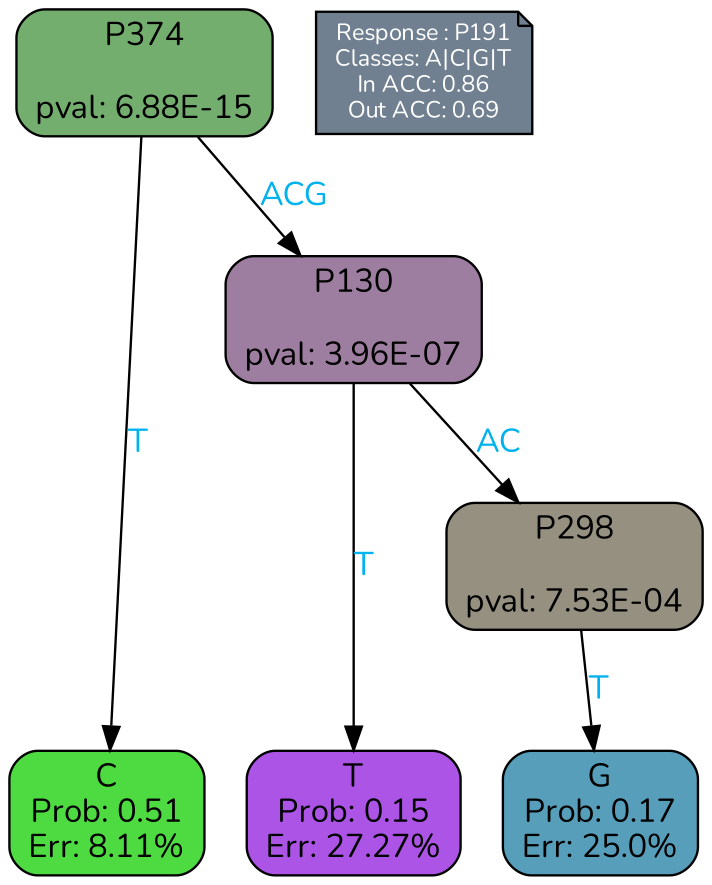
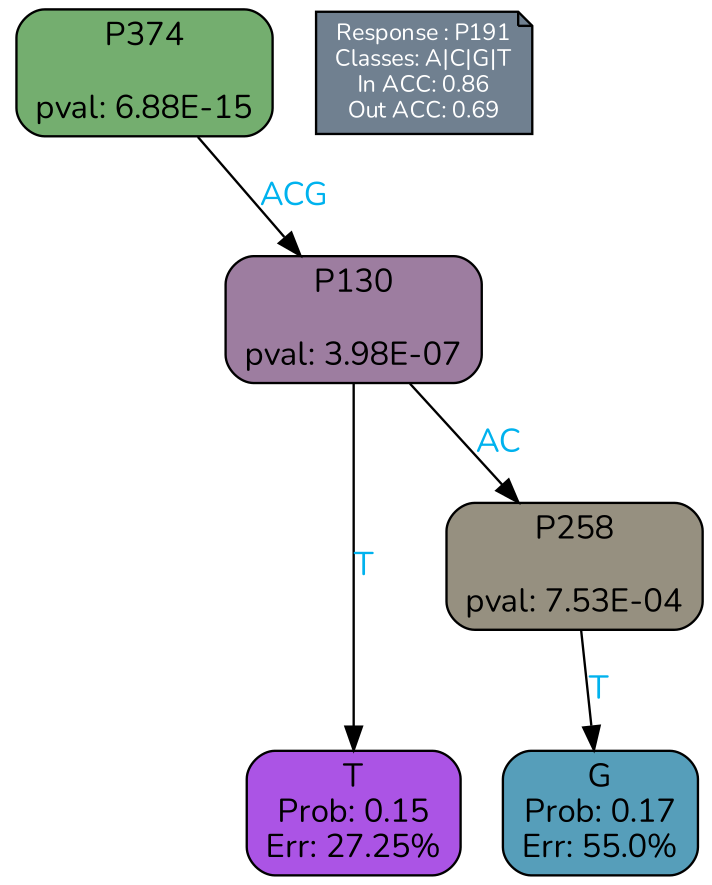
  digraph {
    fontname=Nunito
    ranksep=equally
    splines=polylines
    node [color=black fontname=Nunito shape=box style="filled, rounded"]
    edge [fontcolor=deepskyblue2 fontname=Nunito]
-   n1 [fillcolor="#569eba" label="G\nProb: 0.17\nErr: 25.0%"]
-   n2 [fillcolor="#ab54e5" label="T\nProb: 0.15\nErr: 27.27%"]
-   n3 [fillcolor="#4edb42" label="C\nProb: 0.51\nErr: 8.11%"]
+   n1 [fillcolor="#569eba" label="G\nProb: 0.17\nErr: 55.0%"]
+   n2 [fillcolor="#ab54e5" label="T\nProb: 0.15\nErr: 27.25%"]
    n4 [align=left fillcolor=slategray fontcolor=white fontsize=10 label="Response : P191\nClasses: A|C|G|T\nIn ACC: 0.86\nOut ACC: 0.69\n" shape=note style=filled]
    n5 [fillcolor="#74ae6f" label="P374\n\npval: 6.88E-15"]
-   n6 [fillcolor="#9d7da0" label="P130\n\npval: 3.96E-07"]
-   n7 [fillcolor="#969080" label="P298\n\npval: 7.53E-04"]
+   n6 [fillcolor="#9d7da0" label="P130\n\npval: 3.98E-07"]
+   n7 [fillcolor="#969080" label="P258\n\npval: 7.53E-04"]
    subgraph sub_1 {
      rank=same
      n1
      n2
-     n3
    }
    subgraph sub_2 {
      rank=same
      n4
      n5
    }
-   n5 -> n3 [label=T]
    n5 -> n6 [label=ACG]
    n6 -> n2 [label=T]
    n6 -> n7 [label=AC]
    n7 -> n1 [label=T]
  }
